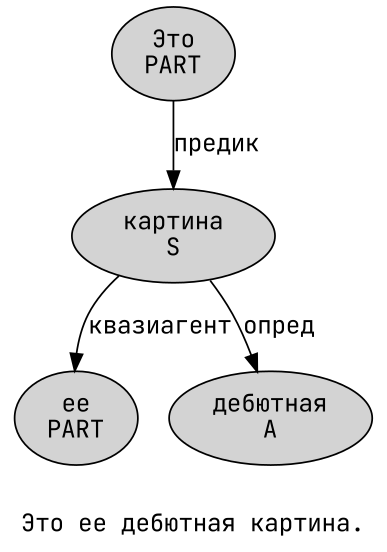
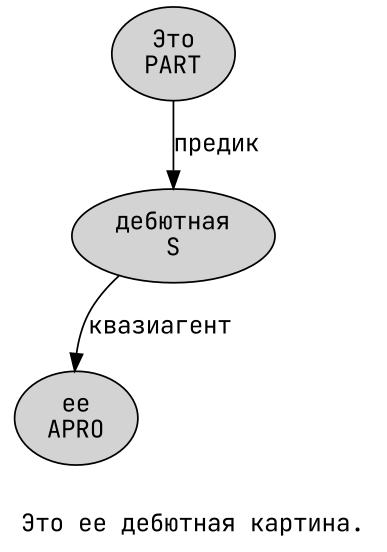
  digraph {
    fontname="JetBrains Mono"
    label="Это ее дебютная картина."
    node [fillcolor=lightgray fontname="JetBrains Mono" penwidth=1 shape=ellipse style=filled]
    edge [fontname="JetBrains Mono"]
    n1 [label="Это\nPART"]
-   n2 [label="картина\nS"]
-   n3 [label="ее\nPART"]
-   n4 [label="дебютная\nA"]
+   n2 [label="дебютная\nS"]
+   n3 [label="ее\nAPRO"]
    n1 -> n2 [label="предик"]
    n2 -> n3 [label="квазиагент"]
-   n2 -> n4 [label="опред"]
  }
